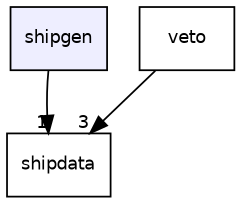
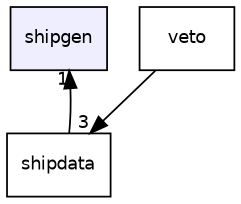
  digraph {
    compound=true
    node [fontname=Helvetica fontsize=10 shape=box]
    edge [labeldistance=1.5 labelfontname=Helvetica labelfontsize=10]
    n1 [fillcolor="#eeeeff" label=shipgen pencolor=black style=filled]
    n2 [label=shipdata]
    n3 [label=veto]
-   n1 -> n2 [headlabel=1]
+   n2 -> n1 [headlabel=1]
    n3 -> n2 [headlabel=3]
  }
